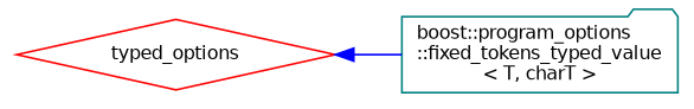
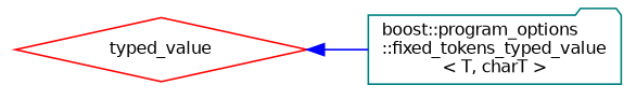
  digraph {
    rankdir=LR
    node [fillcolor=white fontname=Helvetica fontsize=10 style=filled]
-   n1 [color=red height=0.2 label=typed_options shape=diamond width=0.4]
+   n1 [color=red height=0.2 label=typed_value shape=diamond width=0.4]
    n2 [color=teal height=0.2 label="boost::program_options\l::fixed_tokens_typed_value\l\< T, charT \>" shape=folder width=0.4]
    n1 -> n2 [color=blue dir=back fontname=Helvetica fontsize=10 labelfontname=Helvetica labelfontsize=10 style=solid]
  }
